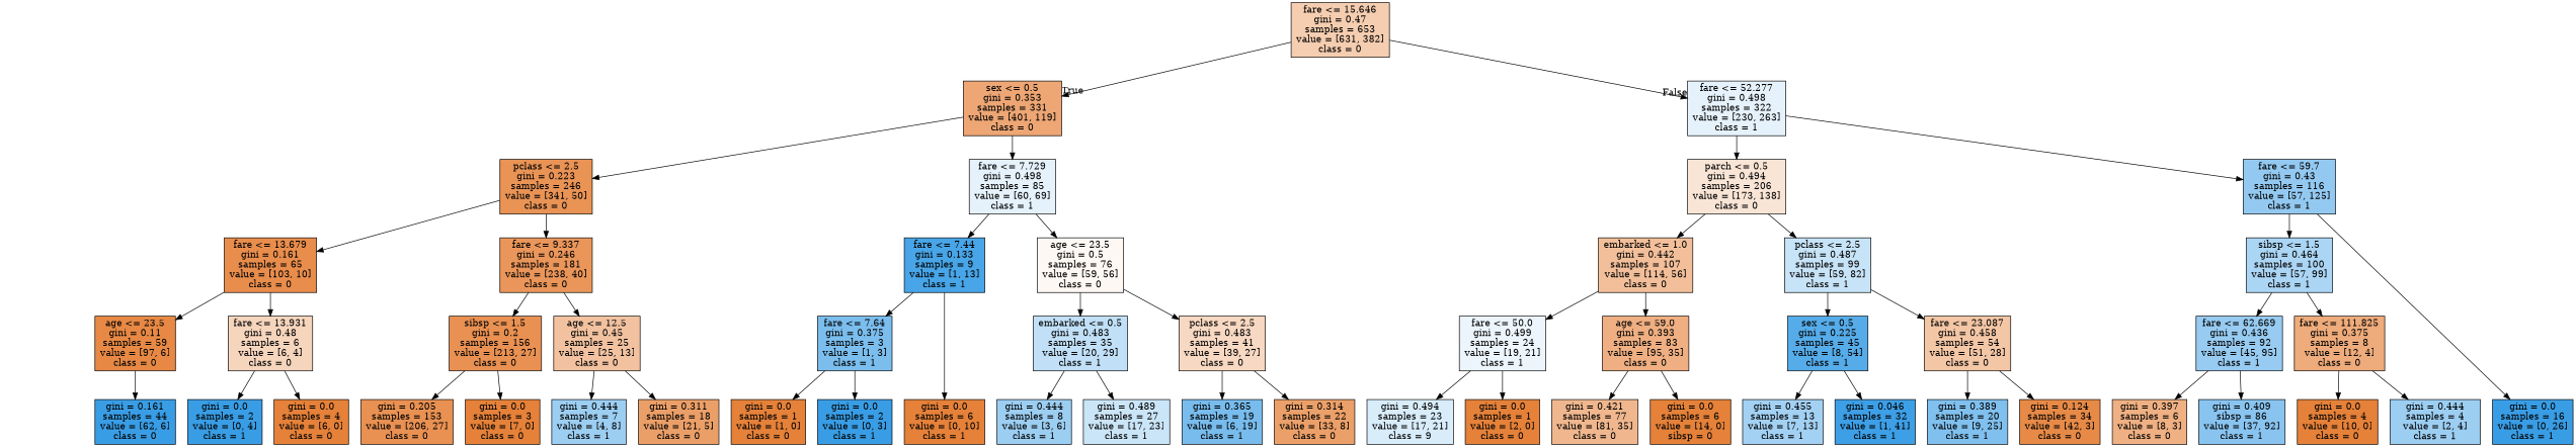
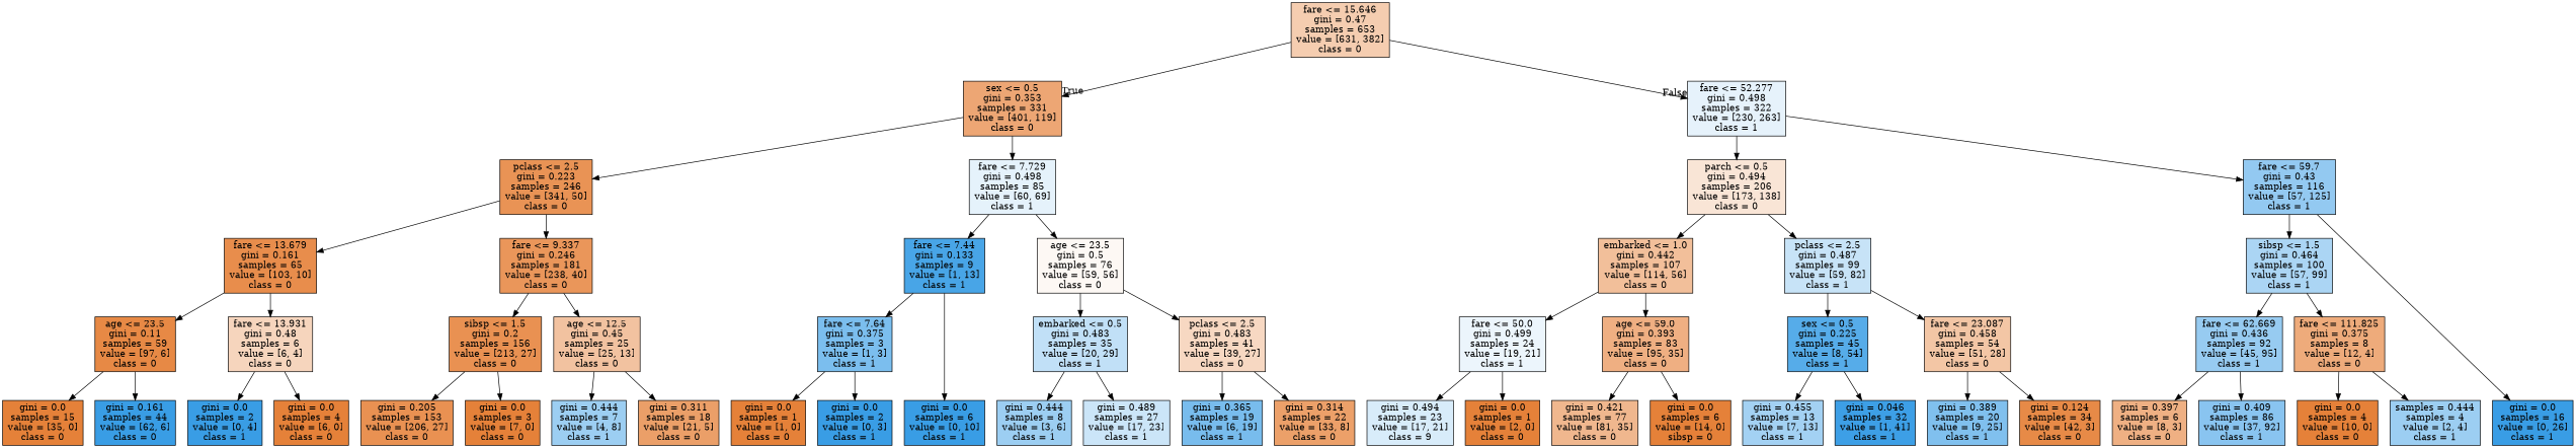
  digraph {
    ranksep=equally
    splines=polyline
    node [color=black fillcolor="#e58139ff" shape=box style=filled]
    n1 [fillcolor="#e5813965" label="fare <= 15.646\ngini = 0.47\nsamples = 653\nvalue = [631, 382]\nclass = 0"]
    n2 [fillcolor="#e58139b3" label="sex <= 0.5\ngini = 0.353\nsamples = 331\nvalue = [401, 119]\nclass = 0"]
    n3 [fillcolor="#399de520" label="fare <= 52.277\ngini = 0.498\nsamples = 322\nvalue = [230, 263]\nclass = 1"]
    n4 [fillcolor="#e58139da" label="pclass <= 2.5\ngini = 0.223\nsamples = 246\nvalue = [341, 50]\nclass = 0"]
    n5 [fillcolor="#399de521" label="fare <= 7.729\ngini = 0.498\nsamples = 85\nvalue = [60, 69]\nclass = 1"]
    n6 [fillcolor="#e5813934" label="parch <= 0.5\ngini = 0.494\nsamples = 206\nvalue = [173, 138]\nclass = 0"]
    n7 [fillcolor="#399de58b" label="fare <= 59.7\ngini = 0.43\nsamples = 116\nvalue = [57, 125]\nclass = 1"]
    n8 [fillcolor="#e58139e6" label="fare <= 13.679\ngini = 0.161\nsamples = 65\nvalue = [103, 10]\nclass = 0"]
    n9 [fillcolor="#e58139d4" label="fare <= 9.337\ngini = 0.246\nsamples = 181\nvalue = [238, 40]\nclass = 0"]
    n10 [fillcolor="#399de5eb" label="fare <= 7.44\ngini = 0.133\nsamples = 9\nvalue = [1, 13]\nclass = 1"]
    n11 [fillcolor="#e581390d" label="age <= 23.5\ngini = 0.5\nsamples = 76\nvalue = [59, 56]\nclass = 0"]
    n12 [fillcolor="#e5813982" label="embarked <= 1.0\ngini = 0.442\nsamples = 107\nvalue = [114, 56]\nclass = 0"]
    n13 [fillcolor="#399de548" label="pclass <= 2.5\ngini = 0.487\nsamples = 99\nvalue = [59, 82]\nclass = 1"]
    n14 [fillcolor="#399de56c" label="sibsp <= 1.5\ngini = 0.464\nsamples = 100\nvalue = [57, 99]\nclass = 1"]
    n15 [fillcolor="#e58139ef" label="age <= 23.5\ngini = 0.11\nsamples = 59\nvalue = [97, 6]\nclass = 0"]
    n16 [fillcolor="#e5813955" label="fare <= 13.931\ngini = 0.48\nsamples = 6\nvalue = [6, 4]\nclass = 0"]
    n17 [fillcolor="#e58139df" label="sibsp <= 1.5\ngini = 0.2\nsamples = 156\nvalue = [213, 27]\nclass = 0"]
    n18 [fillcolor="#e581397a" label="age <= 12.5\ngini = 0.45\nsamples = 25\nvalue = [25, 13]\nclass = 0"]
    n19 [fillcolor="#399de5aa" label="fare <= 7.64\ngini = 0.375\nsamples = 3\nvalue = [1, 3]\nclass = 1"]
    n20 [fillcolor="#399de54f" label="embarked <= 0.5\ngini = 0.483\nsamples = 35\nvalue = [20, 29]\nclass = 1"]
    n21 [fillcolor="#e581394e" label="pclass <= 2.5\ngini = 0.483\nsamples = 41\nvalue = [39, 27]\nclass = 0"]
    n22 [fillcolor="#399de518" label="fare <= 50.0\ngini = 0.499\nsamples = 24\nvalue = [19, 21]\nclass = 1"]
    n23 [fillcolor="#e58139a1" label="age <= 59.0\ngini = 0.393\nsamples = 83\nvalue = [95, 35]\nclass = 0"]
    n24 [fillcolor="#399de5d9" label="sex <= 0.5\ngini = 0.225\nsamples = 45\nvalue = [8, 54]\nclass = 1"]
    n25 [fillcolor="#e5813973" label="fare <= 23.087\ngini = 0.458\nsamples = 54\nvalue = [51, 28]\nclass = 0"]
    n26 [fillcolor="#399de586" label="fare <= 62.669\ngini = 0.436\nsamples = 92\nvalue = [45, 95]\nclass = 1"]
    n27 [fillcolor="#e58139aa" label="fare <= 111.825\ngini = 0.375\nsamples = 8\nvalue = [12, 4]\nclass = 0"]
+   n28 [label="gini = 0.0\nsamples = 15\nvalue = [35, 0]\nclass = 0"]
    n29 [fillcolor="#399de5ff" label="gini = 0.161\nsamples = 44\nvalue = [62, 6]\nclass = 0"]
    n30 [fillcolor="#399de5ff" label="gini = 0.0\nsamples = 2\nvalue = [0, 4]\nclass = 1"]
    n31 [label="gini = 0.0\nsamples = 4\nvalue = [6, 0]\nclass = 0"]
    n32 [fillcolor="#e58139de" label="gini = 0.205\nsamples = 153\nvalue = [206, 27]\nclass = 0"]
    n33 [label="gini = 0.0\nsamples = 3\nvalue = [7, 0]\nclass = 0"]
    n34 [fillcolor="#399de57f" label="gini = 0.444\nsamples = 7\nvalue = [4, 8]\nclass = 1"]
    n35 [fillcolor="#e58139c2" label="gini = 0.311\nsamples = 18\nvalue = [21, 5]\nclass = 0"]
-   n36 [label="gini = 0.0\nsamples = 6\nvalue = [0, 10]\nclass = 1"]
+   n36 [fillcolor="#399de5ff" label="gini = 0.0\nsamples = 6\nvalue = [0, 10]\nclass = 1"]
    n37 [label="gini = 0.0\nsamples = 1\nvalue = [1, 0]\nclass = 0"]
    n38 [fillcolor="#399de5ff" label="gini = 0.0\nsamples = 2\nvalue = [0, 3]\nclass = 1"]
    n39 [fillcolor="#399de57f" label="gini = 0.444\nsamples = 8\nvalue = [3, 6]\nclass = 1"]
    n40 [fillcolor="#399de543" label="gini = 0.489\nsamples = 27\nvalue = [17, 23]\nclass = 1"]
    n41 [fillcolor="#399de5ae" label="gini = 0.365\nsamples = 19\nvalue = [6, 19]\nclass = 1"]
    n42 [fillcolor="#e58139c1" label="gini = 0.314\nsamples = 22\nvalue = [33, 8]\nclass = 0"]
    n43 [fillcolor="#399de531" label="gini = 0.494\nsamples = 23\nvalue = [17, 21]\nclass = 9"]
    n44 [label="gini = 0.0\nsamples = 1\nvalue = [2, 0]\nclass = 0"]
    n45 [fillcolor="#e5813991" label="gini = 0.421\nsamples = 77\nvalue = [81, 35]\nclass = 0"]
    n46 [label="gini = 0.0\nsamples = 6\nvalue = [14, 0]\nsibsp = 0"]
    n47 [fillcolor="#399de576" label="gini = 0.455\nsamples = 13\nvalue = [7, 13]\nclass = 1"]
    n48 [fillcolor="#399de5f9" label="gini = 0.046\nsamples = 32\nvalue = [1, 41]\nclass = 1"]
    n49 [fillcolor="#399de5a3" label="gini = 0.389\nsamples = 20\nvalue = [9, 25]\nclass = 1"]
    n50 [fillcolor="#e58139ed" label="gini = 0.124\nsamples = 34\nvalue = [42, 3]\nclass = 0"]
    n51 [fillcolor="#399de5ff" label="gini = 0.0\nsamples = 16\nvalue = [0, 26]\nclass = 1"]
    n52 [fillcolor="#e581399f" label="gini = 0.397\nsamples = 6\nvalue = [8, 3]\nclass = 0"]
-   n53 [fillcolor="#399de598" label="gini = 0.409\nsibsp = 86\nvalue = [37, 92]\nclass = 1"]
+   n53 [fillcolor="#399de598" label="gini = 0.409\nsamples = 86\nvalue = [37, 92]\nclass = 1"]
    n54 [label="gini = 0.0\nsamples = 4\nvalue = [10, 0]\nclass = 0"]
-   n55 [fillcolor="#399de57f" label="gini = 0.444\nsamples = 4\nvalue = [2, 4]\nclass = 1"]
+   n55 [fillcolor="#399de57f" label="samples = 0.444\nsamples = 4\nvalue = [2, 4]\nclass = 1"]
    subgraph sub_1 {
      rank=same
      n1
    }
    subgraph sub_2 {
      rank=same
      n2
      n3
    }
    subgraph sub_3 {
      rank=same
      n4
      n5
      n6
      n7
    }
    subgraph sub_4 {
      rank=same
      n8
      n9
      n10
      n11
      n12
      n13
      n14
    }
    subgraph sub_5 {
      rank=same
      n15
      n16
      n17
      n18
      n19
      n20
      n21
      n22
      n23
      n24
      n25
      n26
      n27
    }
    subgraph sub_6 {
      rank=same
+     n28
      n29
      n30
      n31
      n32
      n33
      n34
      n35
      n36
      n37
      n38
      n39
      n40
      n41
      n42
      n43
      n44
      n45
      n46
      n47
      n48
      n49
      n50
      n51
      n52
      n53
      n54
      n55
    }
    n1 -> n2 [headlabel=True labelangle=45 labeldistance=2.5]
    n1 -> n3 [headlabel=False labelangle=-45 labeldistance=2.5]
    n2 -> n4
    n2 -> n5
    n3 -> n6
    n3 -> n7
    n4 -> n8
    n4 -> n9
    n5 -> n10
    n5 -> n11
    n6 -> n12
    n6 -> n13
    n7 -> n14
    n7 -> n51
    n8 -> n15
    n8 -> n16
    n9 -> n17
    n9 -> n18
    n10 -> n19
    n10 -> n36
    n11 -> n20
    n11 -> n21
    n12 -> n22
    n12 -> n23
    n13 -> n24
    n13 -> n25
    n14 -> n26
    n14 -> n27
+   n15 -> n28
    n15 -> n29
    n16 -> n30
    n16 -> n31
    n17 -> n32
    n17 -> n33
    n18 -> n34
    n18 -> n35
    n19 -> n37
    n19 -> n38
    n20 -> n39
    n20 -> n40
    n21 -> n41
    n21 -> n42
    n22 -> n43
    n22 -> n44
    n23 -> n45
    n23 -> n46
    n24 -> n47
    n24 -> n48
    n25 -> n49
    n25 -> n50
    n26 -> n52
    n26 -> n53
    n27 -> n54
    n27 -> n55
  }
